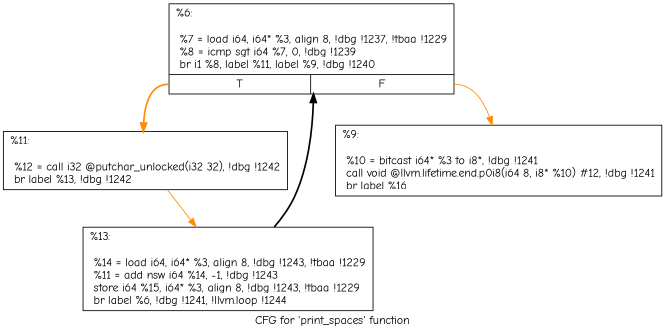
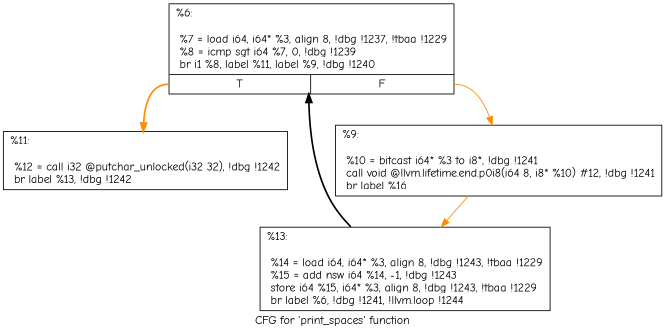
  digraph {
    fontname="Comic Neue"
    label="CFG for 'print_spaces' function"
    node [fontname="Comic Neue" shape=record]
    edge [color=darkorange fontname="Comic Neue" style=bold]
    n1 [label="{%6:\l\l  %7 = load i64, i64* %3, align 8, !dbg !1237, !tbaa !1229\l  %8 = icmp sgt i64 %7, 0, !dbg !1239\l  br i1 %8, label %11, label %9, !dbg !1240\l|{<s0>T|<s1>F}}"]
    n2 [label="{%11:\l\l  %12 = call i32 @putchar_unlocked(i32 32), !dbg !1242\l  br label %13, !dbg !1242\l}"]
    n3 [label="{%9:\l\l  %10 = bitcast i64* %3 to i8*, !dbg !1241\l  call void @llvm.lifetime.end.p0i8(i64 8, i8* %10) #12, !dbg !1241\l  br label %16\l}"]
-   n4 [label="{%13:\l\l  %14 = load i64, i64* %3, align 8, !dbg !1243, !tbaa !1229\l  %11 = add nsw i64 %14, -1, !dbg !1243\l  store i64 %15, i64* %3, align 8, !dbg !1243, !tbaa !1229\l  br label %6, !dbg !1241, !llvm.loop !1244\l}"]
+   n4 [label="{%13:\l\l  %14 = load i64, i64* %3, align 8, !dbg !1243, !tbaa !1229\l  %15 = add nsw i64 %14, -1, !dbg !1243\l  store i64 %15, i64* %3, align 8, !dbg !1243, !tbaa !1229\l  br label %6, !dbg !1241, !llvm.loop !1244\l}"]
    n1 -> n2 [tailport=s0]
    n1 -> n3 [style=solid tailport=s1]
-   n2 -> n4 [style=solid]
+   n3 -> n4 [style=solid]
    n4 -> n1 [color=black]
  }
